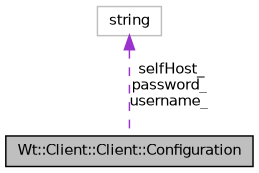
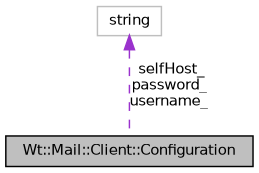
  digraph {
    node [fontname=Helvetica fontsize=10 shape=record style=filled]
-   n1 [color=black fillcolor=grey75 fontcolor=black height=0.2 label="Wt::Client::Client::Configuration" width=0.4]
+   n1 [color=black fillcolor=grey75 fontcolor=black height=0.2 label="Wt::Mail::Client::Configuration" width=0.4]
    n2 [color=grey75 fillcolor=white height=0.2 label=string width=0.4]
    n2 -> n1 [color=darkorchid3 dir=back fontname=Helvetica fontsize=10 label=" selfHost_\npassword_\nusername_" labelfontname=Helvetica labelfontsize=10 style=dashed]
  }
